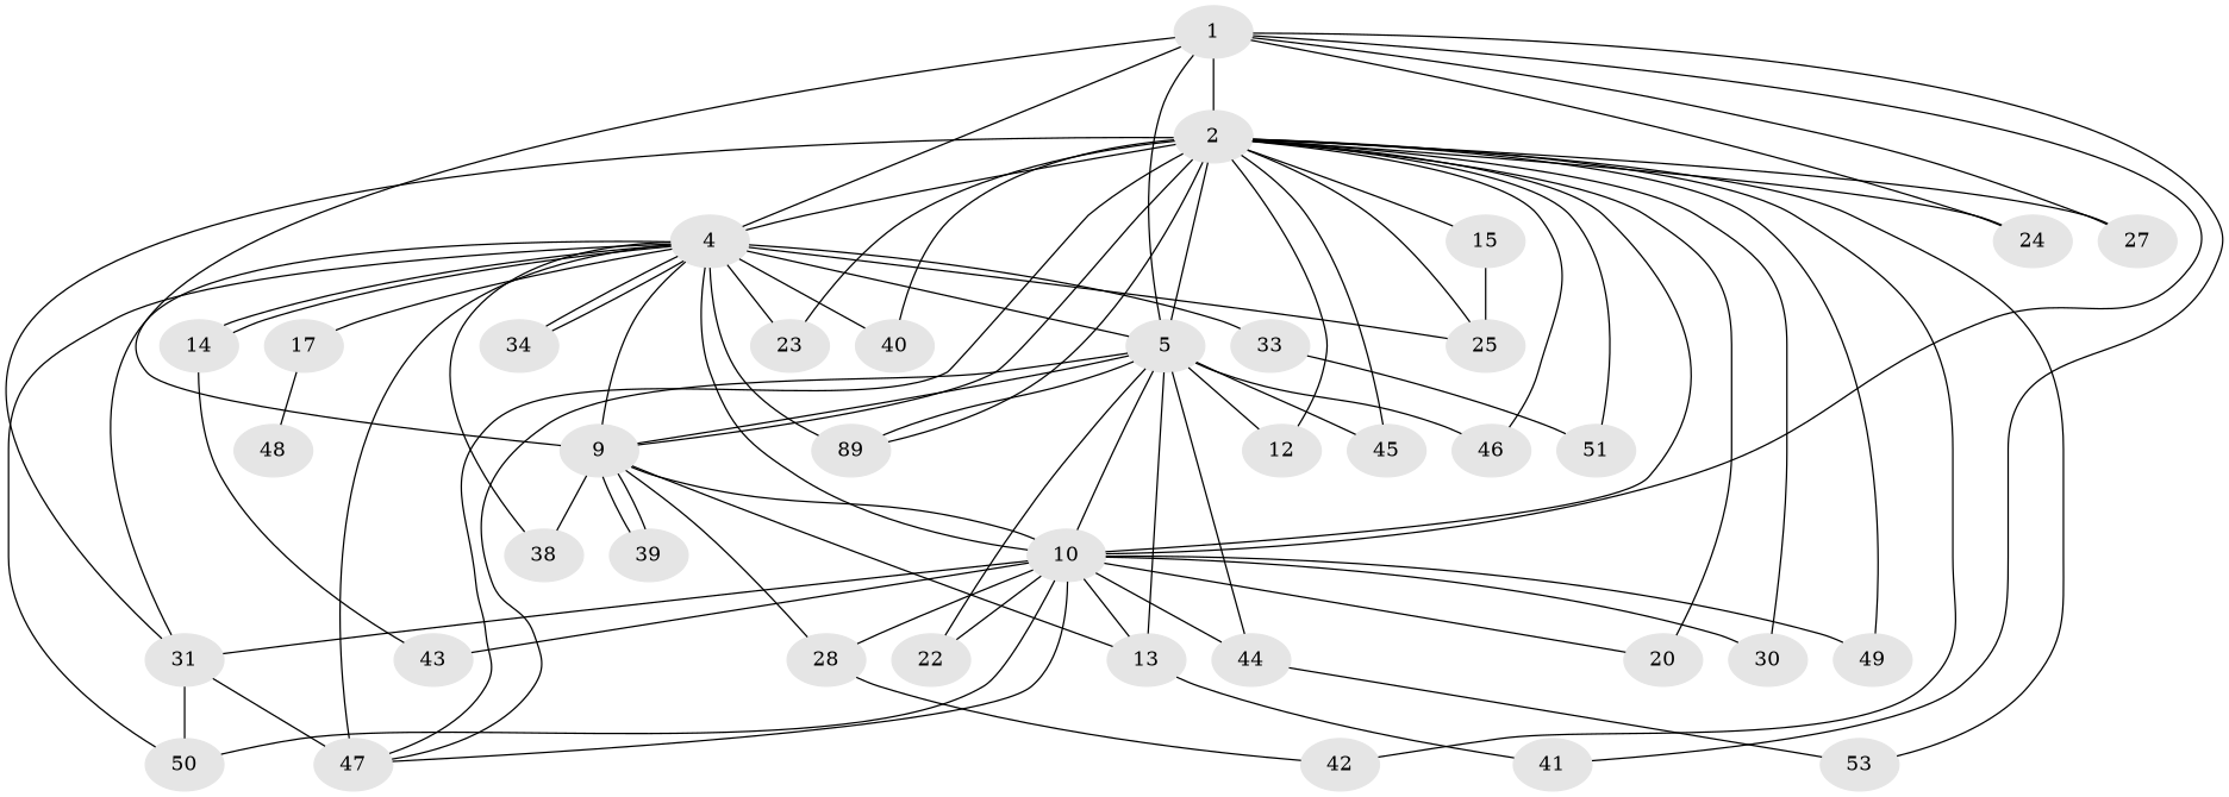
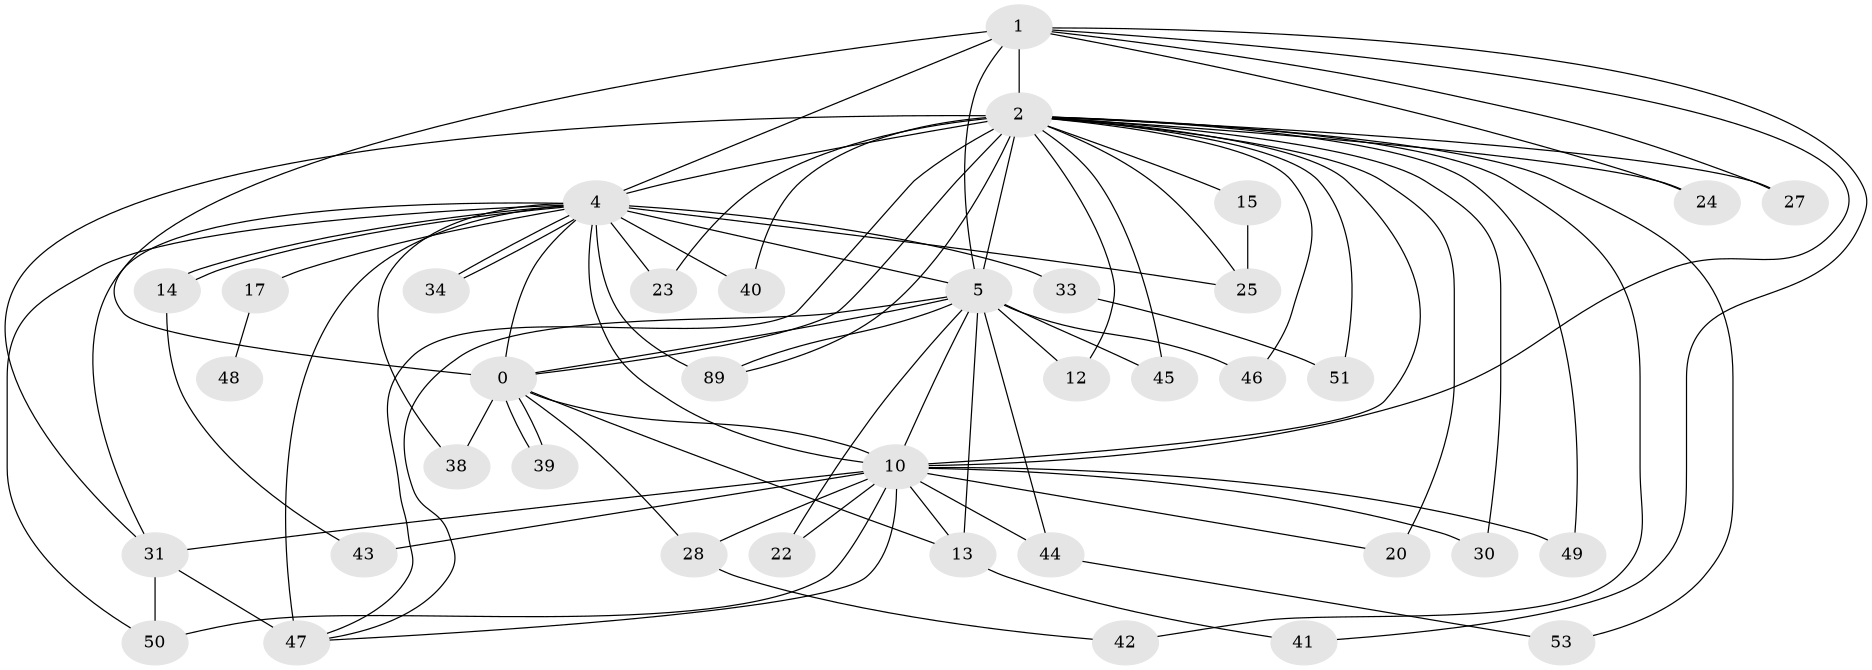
  graph {
    node [color=gray90 style=filled]
    2 [super="+21+71+69+3"]
    4 [super="+29+19+6"]
    5 [super="+63+37"]
-   9 [super="+11"]
+   9 [super="+11" label=0]
    10 [super="+26+18+70+68+32"]
    24
    27
    12
    15
    20
    23
    25
    30
    31
    40
    42
    45
    46
    47 [super="+62+73+66+67+61+60"]
    49
    51
    53
    n23 [label=89 super="+65"]
    1
    41
    14
    17
    33
    34
    38 [super="+52"]
    50 [super="+74"]
    13 [super="+64"]
    22
    44
    28
    39
    43
    48
    2 -- 4 [weight=13]
    2 -- 5 [weight=3]
    2 -- 9 [weight=6]
    2 -- 10 [weight=7]
    2 -- 24
    2 -- 27
    2 -- 12
    2 -- 15 [weight=2]
    2 -- 20 [weight=2]
    2 -- 23
    2 -- 25
    2 -- 30
    2 -- 31
    2 -- 40
    2 -- 42
    2 -- 45
    2 -- 46
    2 -- 47
    2 -- 49
    2 -- 51
    2 -- 53
    2 -- n23
    4 -- 5 [weight=3]
    4 -- 9 [weight=3]
    4 -- 10 [weight=7]
    4 -- 23
    4 -- 25
    4 -- 31
    4 -- 40
    4 -- 47 [weight=3]
    4 -- n23
    4 -- 14
    4 -- 14
    4 -- 17 [weight=2]
    4 -- 33 [weight=2]
    4 -- 34
    4 -- 34
    4 -- 38 [weight=3]
    4 -- 50
    5 -- 9
    5 -- 10 [weight=2]
    5 -- 12
    5 -- 45
    5 -- 46
    5 -- 47
    5 -- n23
    5 -- 13
    5 -- 22
    5 -- 44
    9 -- 10 [weight=3]
    9 -- 38
    9 -- 13
    9 -- 28
    9 -- 39
    9 -- 39
    10 -- 20
    10 -- 30
    10 -- 31
    10 -- 47
    10 -- 49
    10 -- 50
    10 -- 13
    10 -- 22
    10 -- 44
    10 -- 28
    10 -- 43
    15 -- 25
    31 -- 47
    31 -- 50
    1 -- 2 [weight=3]
    1 -- 4 [weight=3]
    1 -- 5
    1 -- 9
    1 -- 10 [weight=2]
    1 -- 24
    1 -- 27
    1 -- 41
    14 -- 43
    17 -- 48
    33 -- 51
    13 -- 41
    44 -- 53
    28 -- 42
  }
